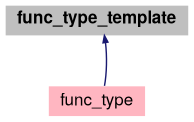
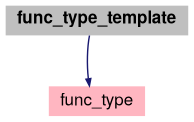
  digraph {
    rankdir=TB
    node [fontname="Helvetica,Arial,sans-serif" fontsize=12 shape=plaintext style=filled]
    n1 [color=black fillcolor=grey75 fontcolor=black height=0.2 label=<<b>func_type_template</b>> width=0.4]
    n2 [color=deeppink height=0.2 label=func_type width=0.4 fillcolor=lightpink]
-   n2 -> n1 [arrowhead=normal arrowsize=0.5 arrowtail=open color=midnightblue fontname="Helvetica,Arial,sans-serif" fontsize=15 labelfontsize=15 style=solid]
+   n1 -> n2 [arrowhead=normal arrowsize=0.5 arrowtail=open color=midnightblue fontname="Helvetica,Arial,sans-serif" fontsize=15 labelfontsize=15 style=solid]
  }
